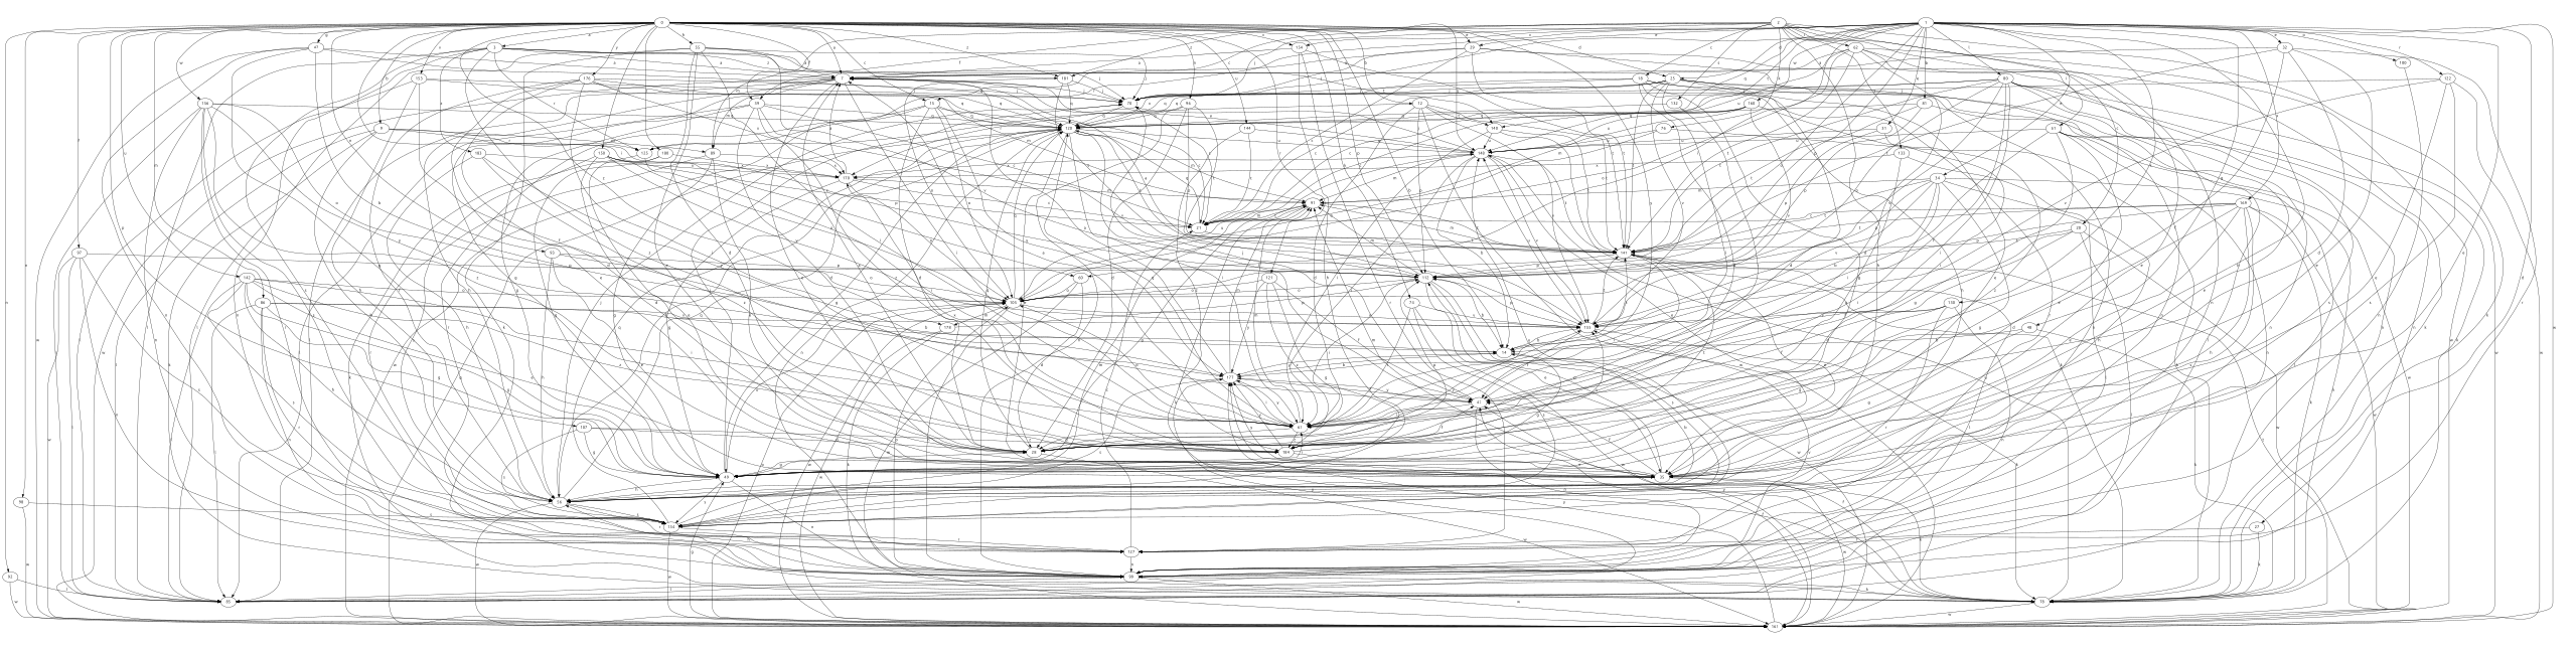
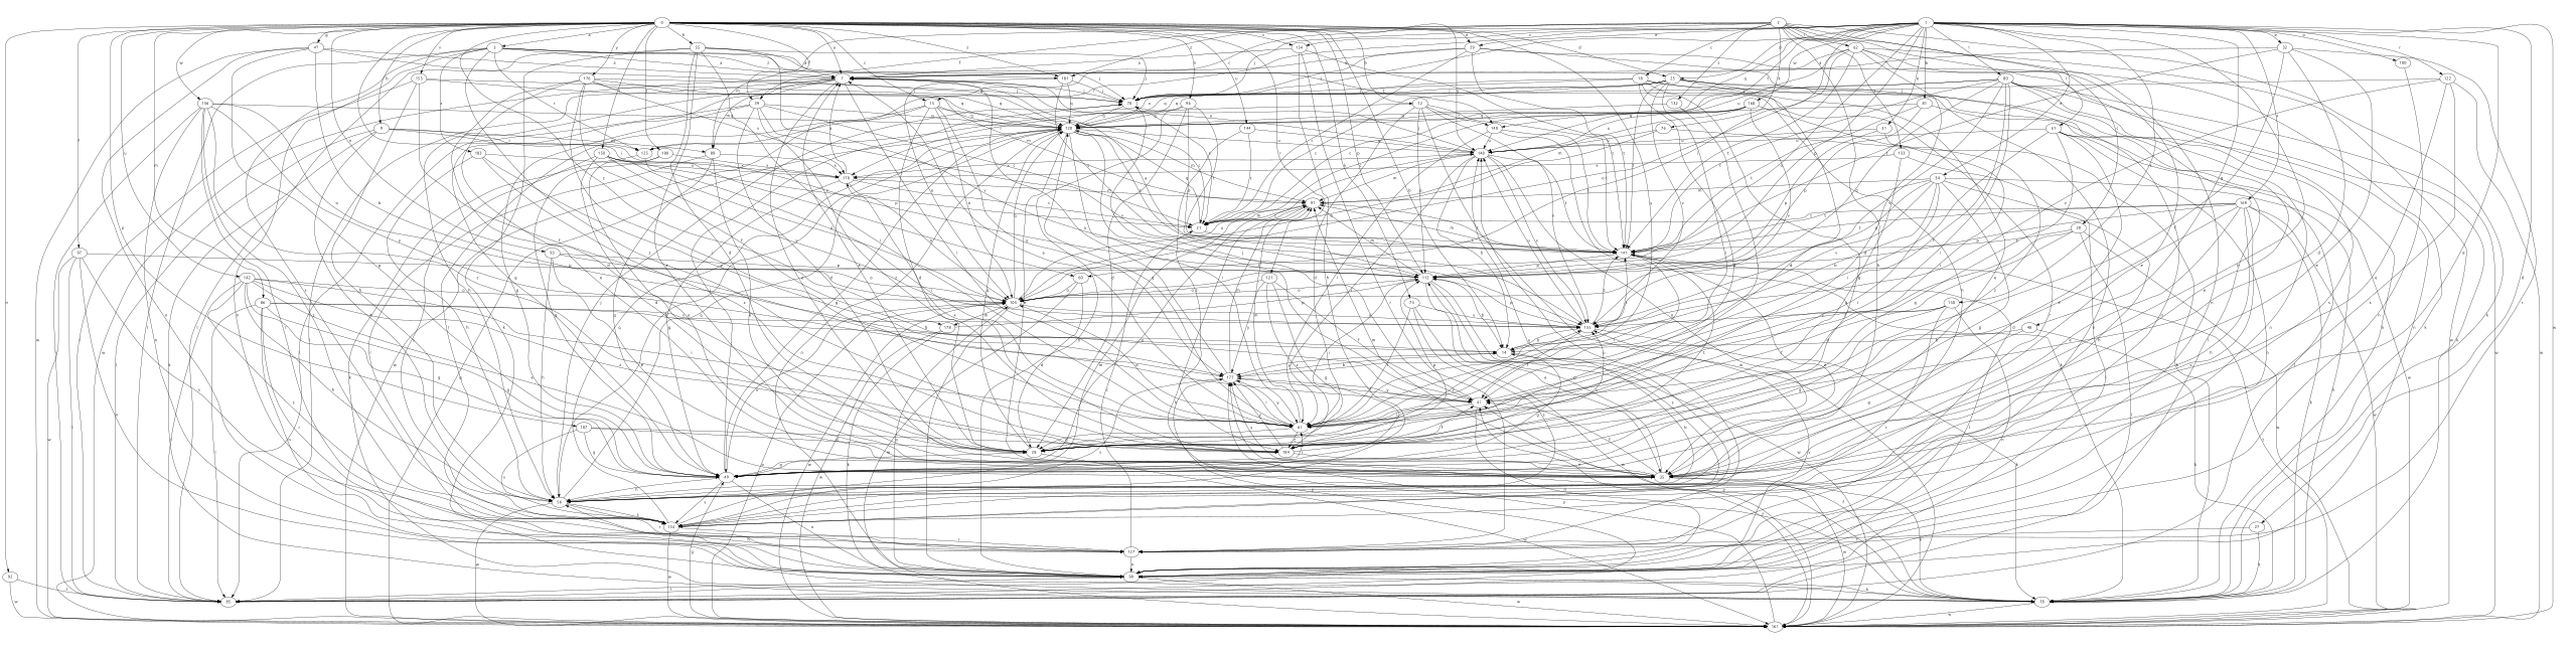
  strict digraph {
    fontname=Ubuntu
    node [fontname=Ubuntu]
    edge [fontname=Ubuntu]
    0
    3
    7
    9
    12
    14
    15
    25
    29
    n10 [label=97]
    39
    47
    55
    60
    74
    86
    92
    93
    96
-   98
    107
    112
    121
    142
    144
    148
    150
    153
    154
    156
    176
    177
    178
    180
    181
    125
    140
    70
    99
    85
    134
    183
    184
    35
    56
    89
    163
    21
    49
    63
    78
    28
    141
    155
    105
    120
    127
    91
    42
    170
    1
    27
    31
    32
    34
    48
    80
    81
    100
    122
    130
    160
    169
    2
    18
    20
    61
    62
    76
    132
    133
    0 -> 3 [label=a]
    0 -> 7 [label=a]
    0 -> 9 [label=b]
    0 -> 12 [label=b]
    0 -> 14 [label=b]
    0 -> 15 [label=c]
    0 -> 25 [label=d]
    0 -> 29 [label=e]
    0 -> n10 [label=f]
    0 -> 39 [label=f]
    0 -> 47 [label=g]
    0 -> 55 [label=h]
    0 -> 60 [label=i]
    0 -> 74 [label=k]
    0 -> 86 [label=m]
    0 -> 92 [label=n]
    0 -> 93 [label=n]
    0 -> 96 [label=n]
-   0 -> 98 [label=n]
    0 -> 107 [label=p]
    0 -> 112 [label=p]
    0 -> 121 [label=r]
    0 -> 142 [label=u]
    0 -> 144 [label=u]
    0 -> 148 [label=u]
    0 -> 150 [label=v]
    0 -> 153 [label=v]
    0 -> 154 [label=v]
    0 -> 156 [label=w]
    0 -> 176 [label=y]
    0 -> 177 [label=y]
    0 -> 178 [label=z]
    0 -> 180 [label=z]
    0 -> 181 [label=z]
    3 -> 7 [label=a]
    3 -> 181 [label=z]
    3 -> 125 [label=r]
    3 -> 140 [label=t]
    3 -> 70 [label=j]
    3 -> 99 [label=n]
    3 -> 85 [label=l]
    3 -> 134 [label=s]
    3 -> 183 [label=z]
    3 -> 184 [label=z]
    7 -> 70 [label=j]
    7 -> 85 [label=l]
    7 -> 35 [label=e]
    7 -> 56 [label=h]
    7 -> 89 [label=m]
    7 -> 163 [label=w]
    7 -> 21 [label=c]
    7 -> 49 [label=g]
    7 -> 63 [label=i]
    9 -> 112 [label=p]
    9 -> 125 [label=r]
    9 -> 85 [label=l]
    9 -> 56 [label=h]
    9 -> 89 [label=m]
    9 -> 78 [label=k]
    12 -> 112 [label=p]
    12 -> 125 [label=r]
    12 -> 140 [label=t]
    12 -> 163 [label=w]
    12 -> 28 [label=d]
    12 -> 141 [label=t]
    12 -> 155 [label=v]
    14 -> 177 [label=y]
    14 -> 49 [label=g]
    14 -> 141 [label=t]
    15 -> 177 [label=y]
    15 -> 163 [label=w]
    15 -> 21 [label=c]
    15 -> 28 [label=d]
    15 -> 105 [label=o]
    15 -> 120 [label=q]
    15 -> 127 [label=r]
    25 -> 70 [label=j]
    25 -> 99 [label=n]
    25 -> 85 [label=l]
    25 -> 35 [label=e]
    25 -> 21 [label=c]
    25 -> 63 [label=i]
    25 -> 28 [label=d]
    25 -> 141 [label=t]
    25 -> 155 [label=v]
    25 -> 120 [label=q]
    29 -> 7 [label=a]
    29 -> 70 [label=j]
    29 -> 99 [label=n]
    29 -> 21 [label=c]
    29 -> 78 [label=k]
    29 -> 141 [label=t]
    n10 -> 112 [label=p]
    n10 -> 99 [label=n]
    n10 -> 85 [label=l]
    n10 -> 134 [label=s]
    n10 -> 163 [label=w]
    39 -> 85 [label=l]
    39 -> 184 [label=z]
    39 -> 21 [label=c]
    39 -> 49 [label=g]
    39 -> 28 [label=d]
    39 -> 155 [label=v]
    39 -> 120 [label=q]
    47 -> 7 [label=a]
    47 -> 14 [label=b]
    47 -> 99 [label=n]
    47 -> 163 [label=w]
    47 -> 49 [label=g]
    47 -> 120 [label=q]
    55 -> 7 [label=a]
    55 -> 70 [label=j]
    55 -> 85 [label=l]
    55 -> 35 [label=e]
    55 -> 63 [label=i]
    55 -> 78 [label=k]
    55 -> 28 [label=d]
    55 -> 155 [label=v]
    60 -> 163 [label=w]
    60 -> 28 [label=d]
    60 -> 105 [label=o]
    74 -> 134 [label=s]
    74 -> 163 [label=w]
    74 -> 63 [label=i]
    74 -> 155 [label=v]
    86 -> 14 [label=b]
    86 -> 99 [label=n]
    86 -> 85 [label=l]
    86 -> 49 [label=g]
    86 -> 155 [label=v]
    86 -> 127 [label=r]
    92 -> 85 [label=l]
    92 -> 163 [label=w]
    93 -> 112 [label=p]
    93 -> 35 [label=e]
    93 -> 56 [label=h]
    93 -> 105 [label=o]
    96 -> 112 [label=p]
    96 -> 99 [label=n]
    96 -> 28 [label=d]
    96 -> 141 [label=t]
    96 -> 120 [label=q]
-   98 -> 134 [label=s]
-   98 -> 163 [label=w]
    107 -> 134 [label=s]
    107 -> 184 [label=z]
    107 -> 49 [label=g]
    107 -> 28 [label=d]
    112 -> 7 [label=a]
    112 -> 14 [label=b]
    112 -> 134 [label=s]
    112 -> 35 [label=e]
    112 -> 163 [label=w]
    112 -> 63 [label=i]
    112 -> 105 [label=o]
    112 -> 91 [label=m]
    121 -> 177 [label=y]
    121 -> 184 [label=z]
    121 -> 49 [label=g]
    121 -> 105 [label=o]
    121 -> 42 [label=f]
    142 -> 85 [label=l]
    142 -> 134 [label=s]
    142 -> 184 [label=z]
    142 -> 35 [label=e]
    142 -> 56 [label=h]
    142 -> 49 [label=g]
    142 -> 63 [label=i]
    142 -> 105 [label=o]
    144 -> 148 [label=u]
    144 -> 184 [label=z]
    144 -> 21 [label=c]
    148 -> 7 [label=a]
    148 -> 14 [label=b]
    148 -> 70 [label=j]
    148 -> 35 [label=e]
    148 -> 63 [label=i]
    148 -> 141 [label=t]
    148 -> 155 [label=v]
    148 -> 91 [label=m]
    148 -> 170 [label=x]
    150 -> 134 [label=s]
    150 -> 21 [label=c]
    150 -> 28 [label=d]
    150 -> 155 [label=v]
    150 -> 105 [label=o]
    150 -> 170 [label=x]
    153 -> 70 [label=j]
    153 -> 85 [label=l]
    153 -> 56 [label=h]
    153 -> 120 [label=q]
    153 -> 42 [label=f]
    154 -> 7 [label=a]
    154 -> 56 [label=h]
    154 -> 141 [label=t]
    154 -> 127 [label=r]
    156 -> 177 [label=y]
    156 -> 99 [label=n]
    156 -> 85 [label=l]
    156 -> 134 [label=s]
    156 -> 184 [label=z]
    156 -> 105 [label=o]
    156 -> 120 [label=q]
    156 -> 127 [label=r]
    176 -> 70 [label=j]
    176 -> 35 [label=e]
    176 -> 63 [label=i]
    176 -> 28 [label=d]
    176 -> 120 [label=q]
    176 -> 91 [label=m]
-   176 -> 56 [label=f]
+   176 -> 42 [label=f]
    176 -> 170 [label=x]
    177 -> 7 [label=a]
    177 -> 14 [label=b]
    177 -> 134 [label=s]
    177 -> 63 [label=i]
    177 -> 91 [label=m]
    177 -> 42 [label=f]
    178 -> 112 [label=p]
    178 -> 163 [label=w]
    178 -> 78 [label=k]
    180 -> 35 [label=e]
    180 -> 49 [label=g]
    180 -> 170 [label=x]
    181 -> 70 [label=j]
    181 -> 141 [label=t]
    181 -> 105 [label=o]
    181 -> 120 [label=q]
    125 -> 63 [label=i]
    125 -> 78 [label=k]
    140 -> 148 [label=u]
    140 -> 63 [label=i]
    140 -> 78 [label=k]
    140 -> 141 [label=t]
    70 -> 120 [label=q]
    99 -> 85 [label=l]
    99 -> 56 [label=h]
    99 -> 163 [label=w]
    99 -> 78 [label=k]
    99 -> 155 [label=v]
    99 -> 105 [label=o]
    85 -> 177 [label=y]
    134 -> 148 [label=u]
    134 -> 163 [label=w]
    134 -> 120 [label=q]
    134 -> 127 [label=r]
    134 -> 91 [label=m]
    183 -> 177 [label=y]
    183 -> 184 [label=z]
    183 -> 56 [label=h]
    183 -> 170 [label=x]
    184 -> 112 [label=p]
    184 -> 177 [label=y]
    184 -> 35 [label=e]
    184 -> 141 [label=t]
    184 -> 155 [label=v]
    184 -> 42 [label=f]
    184 -> 170 [label=x]
    35 -> 112 [label=p]
    35 -> 177 [label=y]
    35 -> 163 [label=w]
    35 -> 78 [label=k]
    35 -> 91 [label=m]
    35 -> 42 [label=f]
    56 -> 14 [label=b]
    56 -> 70 [label=j]
    56 -> 134 [label=s]
    56 -> 163 [label=w]
    56 -> 120 [label=q]
    56 -> 127 [label=r]
    89 -> 35 [label=e]
    89 -> 49 [label=g]
    89 -> 127 [label=r]
    89 -> 170 [label=x]
    163 -> 177 [label=y]
    163 -> 49 [label=g]
    163 -> 141 [label=t]
    163 -> 105 [label=o]
    163 -> 120 [label=q]
    163 -> 42 [label=f]
    21 -> 141 [label=t]
    21 -> 120 [label=q]
    21 -> 91 [label=m]
    49 -> 70 [label=j]
    49 -> 99 [label=n]
    49 -> 134 [label=s]
    49 -> 56 [label=h]
    49 -> 63 [label=i]
    49 -> 105 [label=o]
    63 -> 7 [label=a]
    63 -> 177 [label=y]
    63 -> 184 [label=z]
    63 -> 28 [label=d]
    63 -> 105 [label=o]
    63 -> 120 [label=q]
    63 -> 91 [label=m]
    78 -> 177 [label=y]
    78 -> 163 [label=w]
    78 -> 42 [label=f]
    28 -> 7 [label=a]
    28 -> 163 [label=w]
    28 -> 49 [label=g]
    28 -> 155 [label=v]
    28 -> 120 [label=q]
    141 -> 112 [label=p]
    141 -> 85 [label=l]
    141 -> 35 [label=e]
    141 -> 63 [label=i]
    141 -> 91 [label=m]
    155 -> 14 [label=b]
    155 -> 112 [label=p]
    155 -> 148 [label=u]
    155 -> 78 [label=k]
    155 -> 141 [label=t]
    155 -> 42 [label=f]
    105 -> 148 [label=u]
    105 -> 178 [label=m]
    105 -> 99 [label=n]
    105 -> 163 [label=w]
    105 -> 155 [label=v]
    105 -> 120 [label=q]
    120 -> 148 [label=u]
    120 -> 99 [label=n]
    120 -> 35 [label=e]
    120 -> 56 [label=h]
    120 -> 49 [label=g]
    120 -> 63 [label=i]
    120 -> 141 [label=t]
    120 -> 91 [label=m]
    120 -> 42 [label=f]
-   78 -> 148 [label=u]
+   127 -> 148 [label=u]
    127 -> 99 [label=n]
    127 -> 21 [label=c]
    91 -> 21 [label=c]
    91 -> 49 [label=g]
    91 -> 78 [label=k]
    91 -> 141 [label=t]
    42 -> 177 [label=y]
    42 -> 70 [label=j]
    42 -> 99 [label=n]
    42 -> 63 [label=i]
    170 -> 7 [label=a]
    170 -> 21 [label=c]
    170 -> 49 [label=g]
    170 -> 105 [label=o]
    170 -> 91 [label=m]
    1 -> 25 [label=d]
    1 -> 29 [label=e]
    1 -> 60 [label=i]
    1 -> 112 [label=p]
    1 -> 154 [label=v]
    1 -> 125 [label=r]
    1 -> 140 [label=t]
    1 -> 35 [label=e]
    1 -> 56 [label=h]
    1 -> 89 [label=m]
    1 -> 163 [label=w]
    1 -> 105 [label=o]
    1 -> 120 [label=q]
    1 -> 170 [label=x]
    1 -> 27 [label=d]
    1 -> 31 [label=e]
    1 -> 32 [label=e]
    1 -> 34 [label=e]
    1 -> 48 [label=g]
    1 -> 80 [label=l]
    1 -> 81 [label=l]
    1 -> 100 [label=o]
    1 -> 122 [label=r]
    1 -> 130 [label=s]
    1 -> 160 [label=w]
    1 -> 169 [label=x]
    27 -> 78 [label=k]
    27 -> 127 [label=r]
    31 -> 112 [label=p]
    31 -> 148 [label=u]
    31 -> 184 [label=z]
    32 -> 7 [label=a]
    32 -> 35 [label=e]
    32 -> 28 [label=d]
    32 -> 141 [label=t]
    32 -> 127 [label=r]
    32 -> 42 [label=f]
    34 -> 14 [label=b]
    34 -> 112 [label=p]
    34 -> 56 [label=h]
    34 -> 49 [label=g]
    34 -> 63 [label=i]
    34 -> 78 [label=k]
    34 -> 141 [label=t]
    34 -> 155 [label=v]
    34 -> 91 [label=m]
    48 -> 14 [label=b]
    48 -> 49 [label=g]
    48 -> 78 [label=k]
    80 -> 70 [label=j]
    80 -> 99 [label=n]
    80 -> 134 [label=s]
    80 -> 163 [label=w]
    80 -> 21 [label=c]
    80 -> 63 [label=i]
    80 -> 78 [label=k]
    80 -> 141 [label=t]
    80 -> 155 [label=v]
    80 -> 105 [label=o]
    80 -> 42 [label=f]
    81 -> 112 [label=p]
    81 -> 35 [label=e]
    81 -> 141 [label=t]
    81 -> 120 [label=q]
    100 -> 99 [label=n]
    122 -> 70 [label=j]
    122 -> 134 [label=s]
    122 -> 35 [label=e]
    122 -> 163 [label=w]
    122 -> 155 [label=v]
    130 -> 99 [label=n]
    130 -> 49 [label=g]
    130 -> 155 [label=v]
    130 -> 127 [label=r]
    130 -> 42 [label=f]
    160 -> 148 [label=u]
    160 -> 21 [label=c]
    160 -> 63 [label=i]
    160 -> 155 [label=v]
    160 -> 120 [label=q]
    160 -> 91 [label=m]
    169 -> 112 [label=p]
    169 -> 134 [label=s]
    169 -> 35 [label=e]
    169 -> 56 [label=h]
    169 -> 163 [label=w]
    169 -> 21 [label=c]
    169 -> 78 [label=k]
    169 -> 28 [label=d]
    169 -> 141 [label=t]
    2 -> 15 [label=c]
    2 -> 39 [label=f]
    2 -> 181 [label=z]
    2 -> 70 [label=j]
    2 -> 99 [label=n]
    2 -> 56 [label=h]
    2 -> 78 [label=k]
    2 -> 18 [label=c]
    2 -> 20 [label=c]
    2 -> 61 [label=i]
    2 -> 62 [label=i]
    2 -> 76 [label=k]
    2 -> 132 [label=s]
    2 -> 133 [label=s]
    18 -> 70 [label=j]
    18 -> 99 [label=n]
    18 -> 56 [label=h]
    18 -> 49 [label=g]
    18 -> 28 [label=d]
    18 -> 120 [label=q]
    18 -> 127 [label=r]
    20 -> 85 [label=l]
    20 -> 163 [label=w]
    20 -> 28 [label=d]
    20 -> 141 [label=t]
    20 -> 42 [label=f]
    61 -> 148 [label=u]
    61 -> 99 [label=n]
    61 -> 85 [label=l]
    61 -> 35 [label=e]
    61 -> 163 [label=w]
    61 -> 49 [label=g]
    61 -> 63 [label=i]
    62 -> 7 [label=a]
    62 -> 148 [label=u]
    62 -> 35 [label=e]
    62 -> 163 [label=w]
    62 -> 78 [label=k]
    62 -> 28 [label=d]
    62 -> 141 [label=t]
    62 -> 105 [label=o]
    76 -> 148 [label=u]
    76 -> 78 [label=k]
    76 -> 105 [label=o]
    132 -> 63 [label=i]
    132 -> 120 [label=q]
    133 -> 85 [label=l]
    133 -> 184 [label=z]
    133 -> 170 [label=x]
  }
